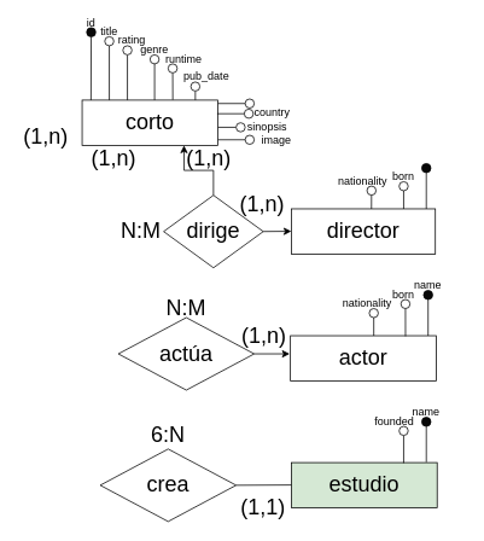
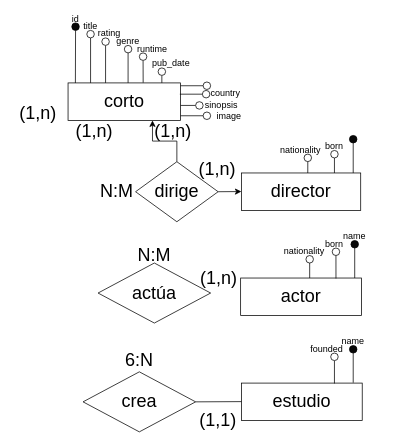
  <mxCell id="0" />
  <mxCell id="1" parent="0" />
  <mxCell id="2" style="edgeStyle=orthogonalEdgeStyle;rounded=0;orthogonalLoop=1;jettySize=auto;html=1;exitX=0.5;exitY=0;exitDx=0;exitDy=0;entryX=0.75;entryY=1;entryDx=0;entryDy=0;" parent="1" source="3" target="5" edge="1"><mxGeometry relative="1" as="geometry" /></mxCell>
  <mxCell id="3" value="&lt;font style=&quot;font-size: 24px;&quot;&gt;dirige&lt;br&gt;&lt;/font&gt;" style="rhombus;whiteSpace=wrap;html=1;" parent="1" vertex="1"><mxGeometry x="180" y="215" width="110" height="80" as="geometry" /></mxCell>
  <mxCell id="4" value="actor" style="rounded=0;whiteSpace=wrap;html=1;fontSize=24;" parent="1" vertex="1"><mxGeometry x="320" y="370" width="161" height="50" as="geometry" /></mxCell>
  <mxCell id="5" value="corto" style="rounded=0;whiteSpace=wrap;html=1;fontSize=24;" parent="1" vertex="1"><mxGeometry x="90" y="110" width="150" height="50" as="geometry" /></mxCell>
  <mxCell id="6" value="director" style="rounded=0;whiteSpace=wrap;html=1;fontSize=24;" parent="1" vertex="1"><mxGeometry x="321" y="230" width="159" height="50" as="geometry" /></mxCell>
- <mxCell id="7" value="estudio" style="rounded=0;whiteSpace=wrap;html=1;fontSize=24;fillColor=#d5e8d4;" parent="1" vertex="1"><mxGeometry x="321" y="510" width="161" height="50" as="geometry" /></mxCell>
+ <mxCell id="7" value="estudio" style="rounded=0;whiteSpace=wrap;html=1;fontSize=24;" parent="1" vertex="1"><mxGeometry x="321" y="510" width="161" height="50" as="geometry" /></mxCell>
  <mxCell id="8" value="&lt;font style=&quot;font-size: 24px;&quot;&gt;crea&lt;br&gt;&lt;/font&gt;" style="rhombus;whiteSpace=wrap;html=1;" parent="1" vertex="1"><mxGeometry x="110" y="495" width="150" height="80" as="geometry" /></mxCell>
  <mxCell id="9" value="&lt;font style=&quot;font-size: 24px;&quot;&gt;actúa&lt;/font&gt;" style="rhombus;whiteSpace=wrap;html=1;" parent="1" vertex="1"><mxGeometry x="130" y="350" width="150" height="80" as="geometry" /></mxCell>
  <mxCell id="10" value="" style="endArrow=none;html=1;rounded=0;exitX=1;exitY=0.5;exitDx=0;exitDy=0;entryX=0;entryY=0.5;entryDx=0;entryDy=0;" parent="1" source="8" edge="1"><mxGeometry width="50" height="50" relative="1" as="geometry"><mxPoint x="281" y="535.31" as="sourcePoint" /><mxPoint x="321" y="534.69" as="targetPoint" /></mxGeometry></mxCell>
  <mxCell id="11" value="(1,n)" style="text;html=1;strokeColor=none;fillColor=none;align=center;verticalAlign=middle;whiteSpace=wrap;rounded=0;fontSize=24;rotation=0;" parent="1" vertex="1"><mxGeometry x="261" y="360" width="60" height="20" as="geometry" /></mxCell>
  <mxCell id="12" value="(1,n)" style="text;html=1;strokeColor=none;fillColor=none;align=center;verticalAlign=middle;whiteSpace=wrap;rounded=0;fontSize=24;rotation=0;" parent="1" vertex="1"><mxGeometry x="200" y="170" width="60" height="10" as="geometry" /></mxCell>
  <mxCell id="13" style="edgeStyle=orthogonalEdgeStyle;rounded=0;orthogonalLoop=1;jettySize=auto;html=1;exitX=0.5;exitY=1;exitDx=0;exitDy=0;" parent="1" edge="1"><mxGeometry relative="1" as="geometry"><mxPoint x="512" y="570" as="sourcePoint" /><mxPoint x="512" y="570" as="targetPoint" /></mxGeometry></mxCell>
  <mxCell id="14" value="(1,1)" style="text;html=1;strokeColor=none;fillColor=none;align=center;verticalAlign=middle;whiteSpace=wrap;rounded=0;fontSize=24;" parent="1" vertex="1"><mxGeometry x="260" y="545" width="60" height="30" as="geometry" /></mxCell>
  <mxCell id="15" value="(1,n)" style="text;html=1;strokeColor=none;fillColor=none;align=center;verticalAlign=middle;whiteSpace=wrap;rounded=0;fontSize=24;rotation=0;" parent="1" vertex="1"><mxGeometry x="20" y="140" width="60" height="20" as="geometry" /></mxCell>
  <mxCell id="16" value="&lt;font style=&quot;font-size: 24px&quot;&gt;6:N&lt;/font&gt;" style="text;html=1;strokeColor=none;fillColor=none;align=center;verticalAlign=middle;whiteSpace=wrap;rounded=0;" parent="1" vertex="1"><mxGeometry x="140" y="470" width="90" height="20" as="geometry" /></mxCell>
  <mxCell id="17" value="&lt;span style=&quot;font-size: 24px&quot;&gt;N:M&lt;/span&gt;" style="text;html=1;strokeColor=none;fillColor=none;align=center;verticalAlign=middle;whiteSpace=wrap;rounded=0;" parent="1" vertex="1"><mxGeometry x="160" y="330" width="90" height="20" as="geometry" /></mxCell>
  <mxCell id="18" value="" style="endArrow=none;html=1;rounded=0;entryX=0.5;entryY=1;entryDx=0;entryDy=0;exitX=0.032;exitY=0.001;exitDx=0;exitDy=0;exitPerimeter=0;" parent="1" target="19" edge="1"><mxGeometry width="50" height="50" relative="1" as="geometry"><mxPoint x="99.8" y="110.05" as="sourcePoint" /><mxPoint x="100" y="80" as="targetPoint" /></mxGeometry></mxCell>
  <mxCell id="19" value="" style="ellipse;whiteSpace=wrap;html=1;aspect=fixed;fillColor=#080808;" parent="1" vertex="1"><mxGeometry x="95" y="30" width="10" height="10" as="geometry" /></mxCell>
  <mxCell id="20" value="id" style="text;html=1;strokeColor=none;fillColor=none;align=center;verticalAlign=middle;whiteSpace=wrap;rounded=0;" parent="1" vertex="1"><mxGeometry x="90" y="20" width="20" height="10" as="geometry" /></mxCell>
  <mxCell id="21" value="" style="endArrow=none;html=1;rounded=0;entryX=0.5;entryY=1;entryDx=0;entryDy=0;exitX=0.032;exitY=0.001;exitDx=0;exitDy=0;exitPerimeter=0;" parent="1" target="22" edge="1"><mxGeometry width="50" height="50" relative="1" as="geometry"><mxPoint x="120" y="110" as="sourcePoint" /><mxPoint x="120" y="80" as="targetPoint" /></mxGeometry></mxCell>
  <mxCell id="22" value="" style="ellipse;whiteSpace=wrap;html=1;aspect=fixed;fillColor=#FFFFFF;" parent="1" vertex="1"><mxGeometry x="115" y="40" width="10" height="10" as="geometry" /></mxCell>
  <mxCell id="23" value="title" style="text;html=1;strokeColor=none;fillColor=none;align=center;verticalAlign=middle;whiteSpace=wrap;rounded=0;" parent="1" vertex="1"><mxGeometry x="110" y="30" width="20" height="10" as="geometry" /></mxCell>
  <mxCell id="24" value="" style="endArrow=none;html=1;rounded=0;entryX=0.5;entryY=1;entryDx=0;entryDy=0;exitX=0.032;exitY=0.001;exitDx=0;exitDy=0;exitPerimeter=0;" parent="1" target="25" edge="1"><mxGeometry width="50" height="50" relative="1" as="geometry"><mxPoint x="140" y="110" as="sourcePoint" /><mxPoint x="140" y="80" as="targetPoint" /></mxGeometry></mxCell>
  <mxCell id="25" value="" style="ellipse;whiteSpace=wrap;html=1;aspect=fixed;fillColor=#FFFFFF;" parent="1" vertex="1"><mxGeometry x="135" y="50" width="10" height="10" as="geometry" /></mxCell>
  <mxCell id="26" value="rating" style="text;html=1;strokeColor=none;fillColor=none;align=center;verticalAlign=middle;whiteSpace=wrap;rounded=0;" parent="1" vertex="1"><mxGeometry x="130" y="40" width="30" height="7.5" as="geometry" /></mxCell>
  <mxCell id="27" value="" style="endArrow=none;html=1;rounded=0;entryX=0.5;entryY=1;entryDx=0;entryDy=0;exitX=0.032;exitY=0.001;exitDx=0;exitDy=0;exitPerimeter=0;" parent="1" target="28" edge="1"><mxGeometry width="50" height="50" relative="1" as="geometry"><mxPoint x="170" y="110" as="sourcePoint" /><mxPoint x="170" y="80" as="targetPoint" /></mxGeometry></mxCell>
  <mxCell id="28" value="" style="ellipse;whiteSpace=wrap;html=1;aspect=fixed;fillColor=#FFFFFF;" parent="1" vertex="1"><mxGeometry x="165" y="60" width="10" height="10" as="geometry" /></mxCell>
  <mxCell id="29" value="genre" style="text;html=1;strokeColor=none;fillColor=none;align=center;verticalAlign=middle;whiteSpace=wrap;rounded=0;" parent="1" vertex="1"><mxGeometry x="145" y="47.5" width="50" height="15" as="geometry" /></mxCell>
  <mxCell id="30" value="" style="endArrow=none;html=1;rounded=0;entryX=0.5;entryY=1;entryDx=0;entryDy=0;exitX=0.634;exitY=-0.007;exitDx=0;exitDy=0;exitPerimeter=0;" parent="1" target="31" edge="1"><mxGeometry width="50" height="50" relative="1" as="geometry"><mxPoint x="190.1" y="109.65" as="sourcePoint" /><mxPoint x="190" y="85" as="targetPoint" /></mxGeometry></mxCell>
  <mxCell id="31" value="" style="ellipse;whiteSpace=wrap;html=1;aspect=fixed;fillColor=#FFFFFF;" parent="1" vertex="1"><mxGeometry x="185" y="70" width="10" height="10" as="geometry" /></mxCell>
  <mxCell id="32" value="pub_date" style="text;html=1;strokeColor=none;fillColor=none;align=center;verticalAlign=middle;whiteSpace=wrap;rounded=0;" parent="1" vertex="1"><mxGeometry x="205" y="80" width="45" height="7.5" as="geometry" /></mxCell>
  <mxCell id="33" value="" style="endArrow=none;html=1;rounded=0;entryX=0.5;entryY=1;entryDx=0;entryDy=0;exitX=0.8;exitY=0;exitDx=0;exitDy=0;exitPerimeter=0;" parent="1" target="34" edge="1"><mxGeometry width="50" height="50" relative="1" as="geometry"><mxPoint x="215" y="110" as="sourcePoint" /><mxPoint x="235" y="80" as="targetPoint" /></mxGeometry></mxCell>
  <mxCell id="34" value="" style="ellipse;whiteSpace=wrap;html=1;aspect=fixed;fillColor=#FFFFFF;" parent="1" vertex="1"><mxGeometry x="210" y="90" width="10" height="10" as="geometry" /></mxCell>
  <mxCell id="35" value="runtime" style="text;html=1;strokeColor=none;fillColor=none;align=center;verticalAlign=middle;whiteSpace=wrap;rounded=0;" parent="1" vertex="1"><mxGeometry x="185" y="57.5" width="35" height="15" as="geometry" /></mxCell>
  <mxCell id="36" value="" style="endArrow=none;html=1;rounded=0;entryX=0;entryY=0.5;entryDx=0;entryDy=0;exitX=1;exitY=0.1;exitDx=0;exitDy=0;exitPerimeter=0;" parent="1" target="37" edge="1"><mxGeometry width="50" height="50" relative="1" as="geometry"><mxPoint x="240" y="113.75" as="sourcePoint" /><mxPoint x="290" y="108.75" as="targetPoint" /></mxGeometry></mxCell>
  <mxCell id="37" value="" style="ellipse;whiteSpace=wrap;html=1;aspect=fixed;fillColor=#FFFFFF;" parent="1" vertex="1"><mxGeometry x="270" y="108.75" width="10" height="10" as="geometry" /></mxCell>
  <mxCell id="38" value="" style="endArrow=none;html=1;rounded=0;entryX=0;entryY=0.5;entryDx=0;entryDy=0;exitX=1;exitY=0.65;exitDx=0;exitDy=0;exitPerimeter=0;" parent="1" target="39" edge="1"><mxGeometry width="50" height="50" relative="1" as="geometry"><mxPoint x="239" y="125" as="sourcePoint" /><mxPoint x="289" y="120" as="targetPoint" /></mxGeometry></mxCell>
  <mxCell id="39" value="" style="ellipse;whiteSpace=wrap;html=1;aspect=fixed;fillColor=#FFFFFF;" parent="1" vertex="1"><mxGeometry x="269" y="120" width="10" height="10" as="geometry" /></mxCell>
  <mxCell id="40" value="country" style="text;html=1;strokeColor=none;fillColor=none;align=center;verticalAlign=middle;whiteSpace=wrap;rounded=0;" parent="1" vertex="1"><mxGeometry x="281" y="116.25" width="38" height="15" as="geometry" /></mxCell>
  <mxCell id="41" value="" style="endArrow=none;html=1;rounded=0;entryX=0.5;entryY=1;entryDx=0;entryDy=0;" parent="1" target="42" edge="1"><mxGeometry width="50" height="50" relative="1" as="geometry"><mxPoint x="470" y="230" as="sourcePoint" /><mxPoint x="450" y="200" as="targetPoint" /></mxGeometry></mxCell>
  <mxCell id="42" value="" style="ellipse;whiteSpace=wrap;html=1;aspect=fixed;fillColor=#080808;flipH=0;" parent="1" vertex="1"><mxGeometry x="465" y="180" width="10" height="10" as="geometry" /></mxCell>
  <mxCell id="43" value="" style="endArrow=none;html=1;rounded=0;entryX=0.5;entryY=1;entryDx=0;entryDy=0;exitX=0.781;exitY=-0.012;exitDx=0;exitDy=0;exitPerimeter=0;" parent="1" target="44" edge="1"><mxGeometry width="50" height="50" relative="1" as="geometry"><mxPoint x="445" y="230" as="sourcePoint" /><mxPoint x="430" y="201" as="targetPoint" /></mxGeometry></mxCell>
  <mxCell id="44" value="" style="ellipse;whiteSpace=wrap;html=1;aspect=fixed;fillColor=#FFFFFF;flipH=0;" parent="1" vertex="1"><mxGeometry x="440" y="200" width="10" height="10" as="geometry" /></mxCell>
  <mxCell id="45" value="born" style="text;html=1;strokeColor=none;fillColor=none;align=center;verticalAlign=middle;whiteSpace=wrap;rounded=0;flipH=0;" parent="1" vertex="1"><mxGeometry x="430" y="190" width="30" height="10" as="geometry" /></mxCell>
  <mxCell id="46" value="" style="endArrow=none;html=1;rounded=0;entryX=0.5;entryY=1;entryDx=0;entryDy=0;exitX=0.333;exitY=0.003;exitDx=0;exitDy=0;exitPerimeter=0;" parent="1" target="47" edge="1"><mxGeometry width="50" height="50" relative="1" as="geometry"><mxPoint x="409.447" y="230" as="sourcePoint" /><mxPoint x="395.5" y="200.85" as="targetPoint" /></mxGeometry></mxCell>
  <mxCell id="47" value="" style="ellipse;whiteSpace=wrap;html=1;aspect=fixed;fillColor=#FFFFFF;flipH=0;" parent="1" vertex="1"><mxGeometry x="404.5" y="204.85" width="10" height="10" as="geometry" /></mxCell>
  <mxCell id="48" value="nationality" style="text;html=1;strokeColor=none;fillColor=none;align=center;verticalAlign=middle;whiteSpace=wrap;rounded=0;flipH=0;" parent="1" vertex="1"><mxGeometry x="370" y="194.85" width="60" height="10" as="geometry" /></mxCell>
  <mxCell id="49" value="" style="endArrow=none;html=1;rounded=0;entryX=0.5;entryY=1;entryDx=0;entryDy=0;" parent="1" target="50" edge="1"><mxGeometry width="50" height="50" relative="1" as="geometry"><mxPoint x="472" y="370" as="sourcePoint" /><mxPoint x="452" y="340" as="targetPoint" /></mxGeometry></mxCell>
  <mxCell id="50" value="" style="ellipse;whiteSpace=wrap;html=1;aspect=fixed;fillColor=#080808;flipH=0;" parent="1" vertex="1"><mxGeometry x="467" y="320" width="10" height="10" as="geometry" /></mxCell>
  <mxCell id="51" value="" style="endArrow=none;html=1;rounded=0;entryX=0.5;entryY=1;entryDx=0;entryDy=0;exitX=0.789;exitY=0.012;exitDx=0;exitDy=0;exitPerimeter=0;" parent="1" source="4" target="52" edge="1"><mxGeometry width="50" height="50" relative="1" as="geometry"><mxPoint x="447" y="369" as="sourcePoint" /><mxPoint x="432" y="340" as="targetPoint" /></mxGeometry></mxCell>
  <mxCell id="52" value="" style="ellipse;whiteSpace=wrap;html=1;aspect=fixed;fillColor=#FFFFFF;flipH=0;" parent="1" vertex="1"><mxGeometry x="442" y="330" width="10" height="10" as="geometry" /></mxCell>
  <mxCell id="53" value="name" style="text;html=1;strokeColor=none;fillColor=none;align=center;verticalAlign=middle;whiteSpace=wrap;rounded=0;flipH=0;" parent="1" vertex="1"><mxGeometry x="457" y="310" width="30" height="10" as="geometry" /></mxCell>
  <mxCell id="54" value="" style="endArrow=none;html=1;rounded=0;entryX=0.5;entryY=1;entryDx=0;entryDy=0;exitX=0.781;exitY=-0.012;exitDx=0;exitDy=0;exitPerimeter=0;" parent="1" target="55" edge="1"><mxGeometry width="50" height="50" relative="1" as="geometry"><mxPoint x="412" y="370" as="sourcePoint" /><mxPoint x="397" y="341" as="targetPoint" /></mxGeometry></mxCell>
  <mxCell id="55" value="" style="ellipse;whiteSpace=wrap;html=1;aspect=fixed;fillColor=#FFFFFF;flipH=0;" parent="1" vertex="1"><mxGeometry x="407" y="340" width="10" height="10" as="geometry" /></mxCell>
  <mxCell id="56" value="born" style="text;html=1;strokeColor=none;fillColor=none;align=center;verticalAlign=middle;whiteSpace=wrap;rounded=0;flipH=0;" parent="1" vertex="1"><mxGeometry x="430" y="320" width="30" height="10" as="geometry" /></mxCell>
  <mxCell id="57" value="nationality" style="text;html=1;strokeColor=none;fillColor=none;align=center;verticalAlign=middle;whiteSpace=wrap;rounded=0;flipH=0;" parent="1" vertex="1"><mxGeometry x="375" y="330" width="60" height="10" as="geometry" /></mxCell>
  <mxCell id="58" value="" style="endArrow=none;html=1;rounded=0;entryX=0.5;entryY=1;entryDx=0;entryDy=0;" parent="1" target="59" edge="1"><mxGeometry width="50" height="50" relative="1" as="geometry"><mxPoint x="470" y="509.5" as="sourcePoint" /><mxPoint x="450" y="479.5" as="targetPoint" /></mxGeometry></mxCell>
  <mxCell id="59" value="" style="ellipse;whiteSpace=wrap;html=1;aspect=fixed;fillColor=#080808;flipH=0;" parent="1" vertex="1"><mxGeometry x="465" y="460" width="10" height="10" as="geometry" /></mxCell>
  <mxCell id="60" value="" style="endArrow=none;html=1;rounded=0;entryX=0.5;entryY=1;entryDx=0;entryDy=0;exitX=0.789;exitY=0.012;exitDx=0;exitDy=0;exitPerimeter=0;" parent="1" target="61" edge="1"><mxGeometry width="50" height="50" relative="1" as="geometry"><mxPoint x="445" y="510.5" as="sourcePoint" /><mxPoint x="430" y="479.5" as="targetPoint" /></mxGeometry></mxCell>
  <mxCell id="61" value="" style="ellipse;whiteSpace=wrap;html=1;aspect=fixed;fillColor=#FFFFFF;flipH=0;" parent="1" vertex="1"><mxGeometry x="440" y="470" width="10" height="10" as="geometry" /></mxCell>
  <mxCell id="62" value="name" style="text;html=1;strokeColor=none;fillColor=none;align=center;verticalAlign=middle;whiteSpace=wrap;rounded=0;flipH=0;" parent="1" vertex="1"><mxGeometry x="455" y="450" width="30" height="10" as="geometry" /></mxCell>
  <mxCell id="63" value="founded" style="text;html=1;strokeColor=none;fillColor=none;align=center;verticalAlign=middle;whiteSpace=wrap;rounded=0;flipH=0;" parent="1" vertex="1"><mxGeometry x="414.5" y="460" width="40" height="10" as="geometry" /></mxCell>
  <mxCell id="64" value="" style="endArrow=none;html=1;rounded=0;entryX=0;entryY=0.5;entryDx=0;entryDy=0;exitX=1;exitY=0.65;exitDx=0;exitDy=0;exitPerimeter=0;" edge="1" parent="1" target="65"><mxGeometry width="50" height="50" relative="1" as="geometry"><mxPoint x="240" y="140" as="sourcePoint" /><mxPoint x="290" y="135" as="targetPoint" /></mxGeometry></mxCell>
  <mxCell id="65" value="" style="ellipse;whiteSpace=wrap;html=1;aspect=fixed;fillColor=#FFFFFF;" vertex="1" parent="1"><mxGeometry x="260" y="135" width="10" height="10" as="geometry" /></mxCell>
  <mxCell id="66" value="sinopsis" style="text;html=1;strokeColor=none;fillColor=none;align=center;verticalAlign=middle;whiteSpace=wrap;rounded=0;" vertex="1" parent="1"><mxGeometry x="270" y="133.75" width="49" height="12.5" as="geometry" /></mxCell>
  <mxCell id="67" value="" style="endArrow=none;html=1;rounded=0;entryX=0;entryY=0.5;entryDx=0;entryDy=0;exitX=1;exitY=0.65;exitDx=0;exitDy=0;exitPerimeter=0;" edge="1" parent="1" target="68"><mxGeometry width="50" height="50" relative="1" as="geometry"><mxPoint x="240" y="153.75" as="sourcePoint" /><mxPoint x="290" y="148.75" as="targetPoint" /></mxGeometry></mxCell>
  <mxCell id="68" value="" style="ellipse;whiteSpace=wrap;html=1;aspect=fixed;fillColor=#FFFFFF;" vertex="1" parent="1"><mxGeometry x="270" y="148.75" width="10" height="10" as="geometry" /></mxCell>
  <mxCell id="69" value="image" style="text;html=1;strokeColor=none;fillColor=none;align=center;verticalAlign=middle;whiteSpace=wrap;rounded=0;" vertex="1" parent="1"><mxGeometry x="280" y="147.5" width="49" height="12.5" as="geometry" /></mxCell>
- <mxCell id="70" value="" style="endArrow=classic;html=1;rounded=0;exitX=1;exitY=0.5;exitDx=0;exitDy=0;entryX=-0.005;entryY=0.4;entryDx=0;entryDy=0;entryPerimeter=0;" edge="1" parent="1" source="9" target="4"><mxGeometry width="50" height="50" relative="1" as="geometry"><mxPoint x="340" y="430" as="sourcePoint" /><mxPoint x="390" y="380" as="targetPoint" /></mxGeometry></mxCell>
  <mxCell id="71" value="" style="endArrow=classic;html=1;rounded=0;exitX=1;exitY=0.5;exitDx=0;exitDy=0;entryX=-0.005;entryY=0.4;entryDx=0;entryDy=0;entryPerimeter=0;" edge="1" parent="1" source="3"><mxGeometry width="50" height="50" relative="1" as="geometry"><mxPoint x="282" y="254.76" as="sourcePoint" /><mxPoint x="321" y="254.76" as="targetPoint" /></mxGeometry></mxCell>
  <mxCell id="72" value="&lt;span style=&quot;font-size: 24px&quot;&gt;N:M&lt;/span&gt;" style="text;html=1;strokeColor=none;fillColor=none;align=center;verticalAlign=middle;whiteSpace=wrap;rounded=0;" vertex="1" parent="1"><mxGeometry x="110" y="245" width="90" height="20" as="geometry" /></mxCell>
  <mxCell id="73" value="(1,n)" style="text;html=1;strokeColor=none;fillColor=none;align=center;verticalAlign=middle;whiteSpace=wrap;rounded=0;fontSize=24;rotation=0;" vertex="1" parent="1"><mxGeometry x="95" y="165" width="60" height="20" as="geometry" /></mxCell>
  <mxCell id="74" value="(1,n)" style="text;html=1;strokeColor=none;fillColor=none;align=center;verticalAlign=middle;whiteSpace=wrap;rounded=0;fontSize=24;rotation=0;" vertex="1" parent="1"><mxGeometry x="259" y="215" width="60" height="20" as="geometry" /></mxCell>
